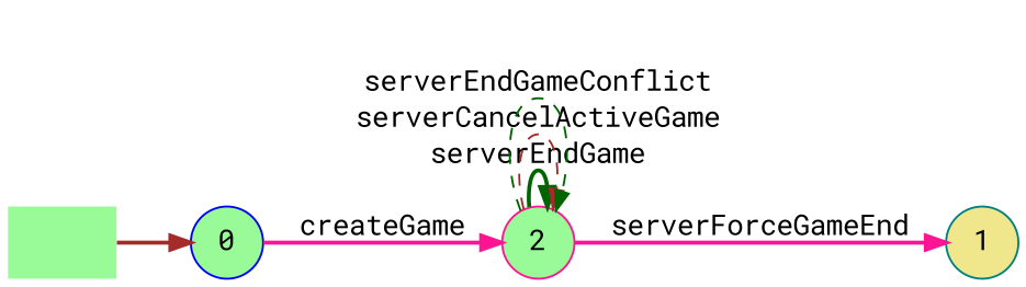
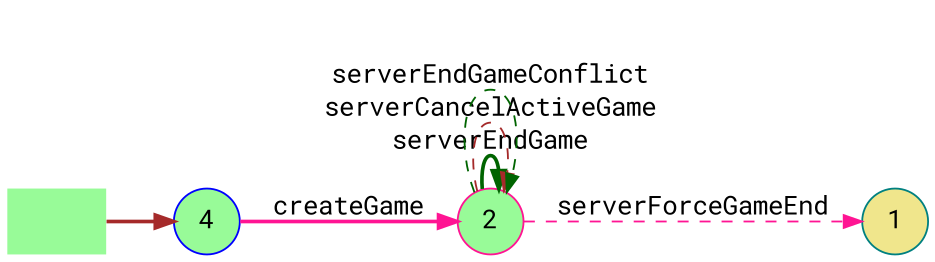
  digraph {
    fontname="Roboto Mono"
    rankdir=LR
    node [fillcolor=palegreen fontname="Roboto Mono" shape=circle style=filled]
    edge [color=brown fontname="Roboto Mono" style=bold]
    "" [color=brown shape=plaintext]
-   n2 [color=blue label=0]
+   n2 [color=blue label=4]
    n3 [color=deeppink label=2]
    n4 [color=teal fillcolor=khaki label=1]
    "" -> n2
    n2 -> n3 [color=deeppink label=createGame]
    n3 -> n3 [color=darkgreen label=serverEndGame]
    n3 -> n3 [label=serverCancelActiveGame style=dashed]
    n3 -> n3 [color=darkgreen label=serverEndGameConflict style=dashed]
-   n3 -> n4 [color=deeppink label=serverForceGameEnd]
+   n3 -> n4 [color=deeppink label=serverForceGameEnd style=dashed]
  }
